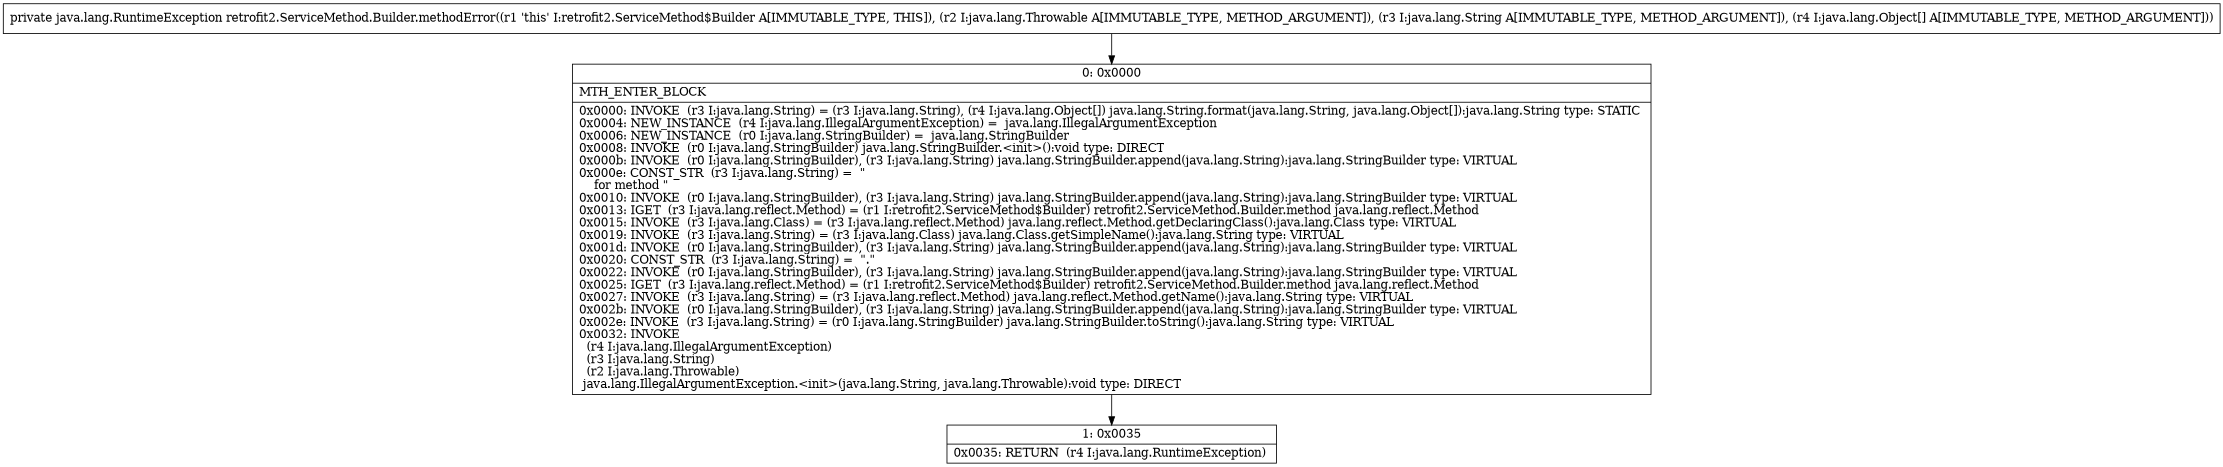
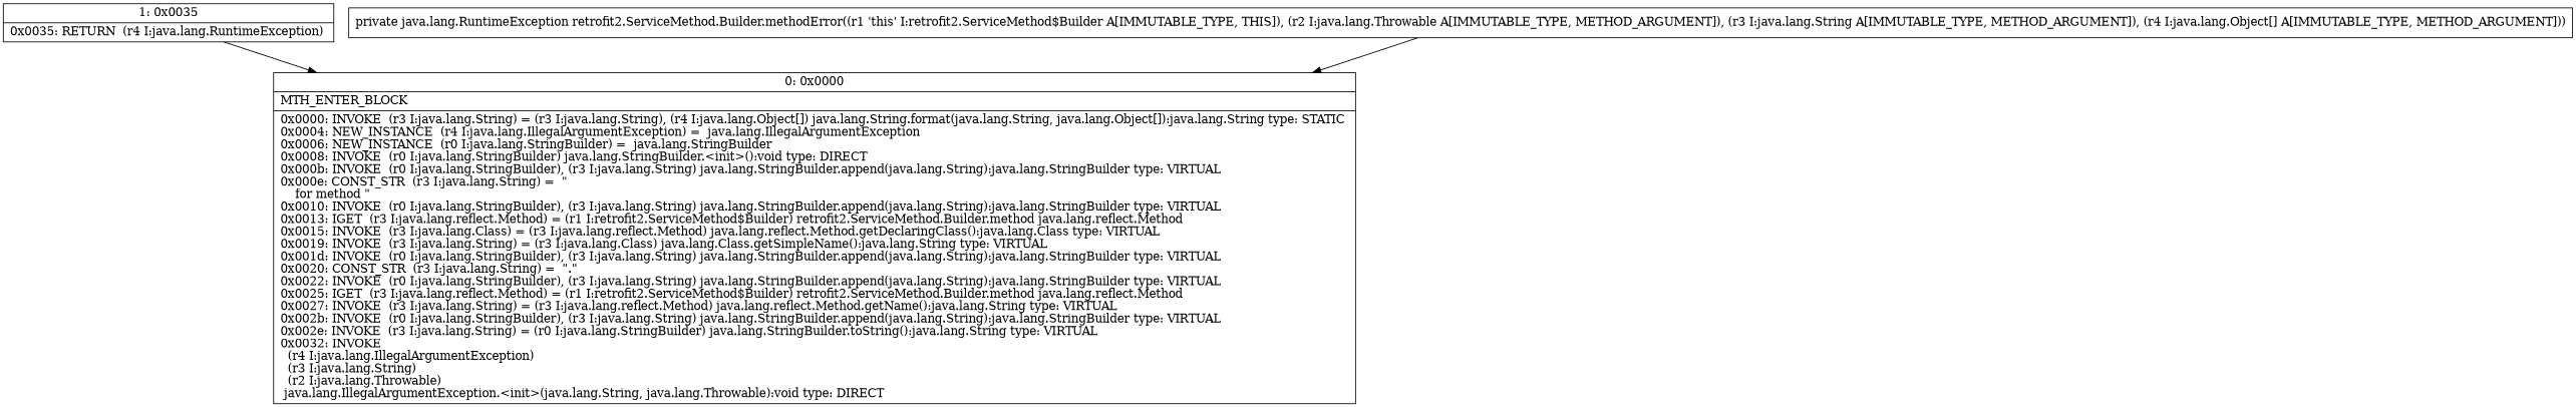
  digraph {
    node [shape=record]
    edge [arrowhead=normal]
    n1 [label="{0\:\ 0x0000|MTH_ENTER_BLOCK\l|0x0000: INVOKE  (r3 I:java.lang.String) = (r3 I:java.lang.String), (r4 I:java.lang.Object[]) java.lang.String.format(java.lang.String, java.lang.Object[]):java.lang.String type: STATIC \l0x0004: NEW_INSTANCE  (r4 I:java.lang.IllegalArgumentException) =  java.lang.IllegalArgumentException \l0x0006: NEW_INSTANCE  (r0 I:java.lang.StringBuilder) =  java.lang.StringBuilder \l0x0008: INVOKE  (r0 I:java.lang.StringBuilder) java.lang.StringBuilder.\<init\>():void type: DIRECT \l0x000b: INVOKE  (r0 I:java.lang.StringBuilder), (r3 I:java.lang.String) java.lang.StringBuilder.append(java.lang.String):java.lang.StringBuilder type: VIRTUAL \l0x000e: CONST_STR  (r3 I:java.lang.String) =  \"\l    for method \" \l0x0010: INVOKE  (r0 I:java.lang.StringBuilder), (r3 I:java.lang.String) java.lang.StringBuilder.append(java.lang.String):java.lang.StringBuilder type: VIRTUAL \l0x0013: IGET  (r3 I:java.lang.reflect.Method) = (r1 I:retrofit2.ServiceMethod$Builder) retrofit2.ServiceMethod.Builder.method java.lang.reflect.Method \l0x0015: INVOKE  (r3 I:java.lang.Class) = (r3 I:java.lang.reflect.Method) java.lang.reflect.Method.getDeclaringClass():java.lang.Class type: VIRTUAL \l0x0019: INVOKE  (r3 I:java.lang.String) = (r3 I:java.lang.Class) java.lang.Class.getSimpleName():java.lang.String type: VIRTUAL \l0x001d: INVOKE  (r0 I:java.lang.StringBuilder), (r3 I:java.lang.String) java.lang.StringBuilder.append(java.lang.String):java.lang.StringBuilder type: VIRTUAL \l0x0020: CONST_STR  (r3 I:java.lang.String) =  \".\" \l0x0022: INVOKE  (r0 I:java.lang.StringBuilder), (r3 I:java.lang.String) java.lang.StringBuilder.append(java.lang.String):java.lang.StringBuilder type: VIRTUAL \l0x0025: IGET  (r3 I:java.lang.reflect.Method) = (r1 I:retrofit2.ServiceMethod$Builder) retrofit2.ServiceMethod.Builder.method java.lang.reflect.Method \l0x0027: INVOKE  (r3 I:java.lang.String) = (r3 I:java.lang.reflect.Method) java.lang.reflect.Method.getName():java.lang.String type: VIRTUAL \l0x002b: INVOKE  (r0 I:java.lang.StringBuilder), (r3 I:java.lang.String) java.lang.StringBuilder.append(java.lang.String):java.lang.StringBuilder type: VIRTUAL \l0x002e: INVOKE  (r3 I:java.lang.String) = (r0 I:java.lang.StringBuilder) java.lang.StringBuilder.toString():java.lang.String type: VIRTUAL \l0x0032: INVOKE  \l  (r4 I:java.lang.IllegalArgumentException)\l  (r3 I:java.lang.String)\l  (r2 I:java.lang.Throwable)\l java.lang.IllegalArgumentException.\<init\>(java.lang.String, java.lang.Throwable):void type: DIRECT \l}"]
    n2 [label="{1\:\ 0x0035|0x0035: RETURN  (r4 I:java.lang.RuntimeException) \l}"]
    n3 [label="{private java.lang.RuntimeException retrofit2.ServiceMethod.Builder.methodError((r1 'this' I:retrofit2.ServiceMethod$Builder A[IMMUTABLE_TYPE, THIS]), (r2 I:java.lang.Throwable A[IMMUTABLE_TYPE, METHOD_ARGUMENT]), (r3 I:java.lang.String A[IMMUTABLE_TYPE, METHOD_ARGUMENT]), (r4 I:java.lang.Object[] A[IMMUTABLE_TYPE, METHOD_ARGUMENT])) }"]
-   n1 -> n2
+   n2 -> n1
    n3 -> n1
  }
